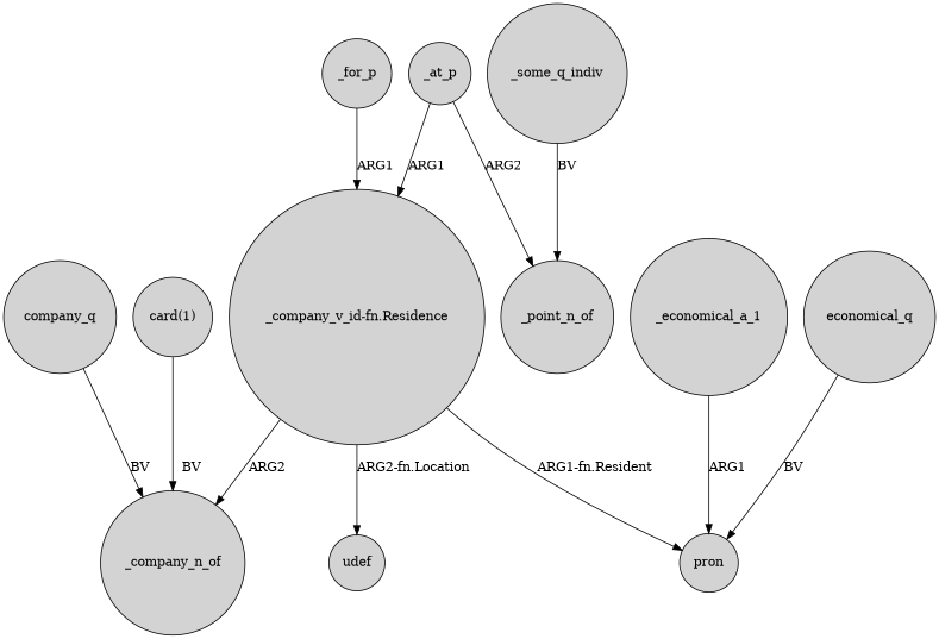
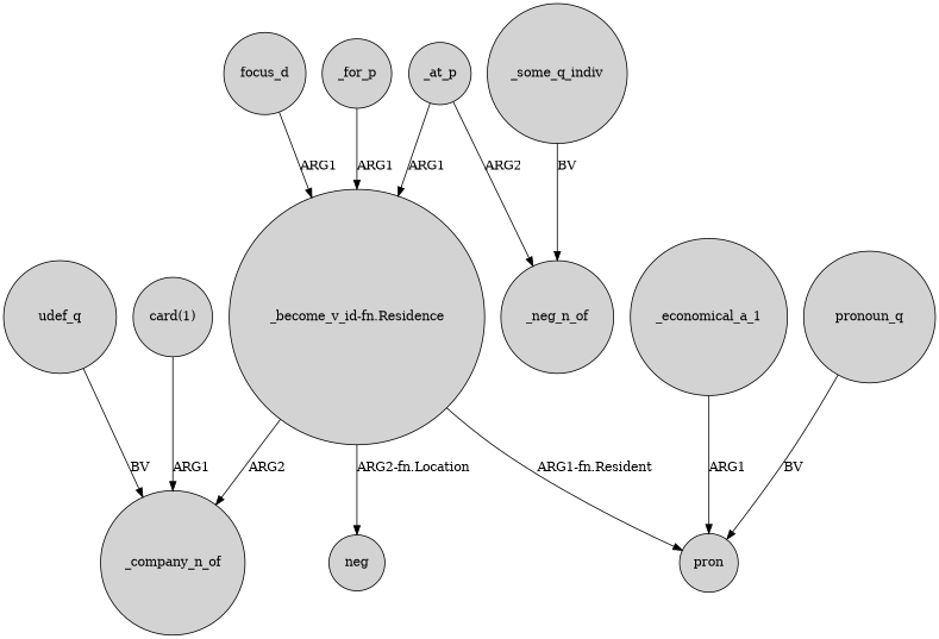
  digraph {
    node [shape=circle style=filled]
    _economical_a_1
    pron
    _at_p
-   "_become_v_id-fn.Residence" [label="_company_v_id-fn.Residence"]
-   _point_n_of
-   neg [label=udef]
+   "_become_v_id-fn.Residence"
+   _point_n_of [label=_neg_n_of]
+   neg
    _company_n_of
-   udef_q [label=company_q]
+   udef_q
+   focus_d
    _for_p
    "card(1)"
    _some_q_indiv
-   pronoun_q [label=economical_q]
+   pronoun_q
    _economical_a_1 -> pron [label=ARG1]
    _at_p -> "_become_v_id-fn.Residence" [label=ARG1]
    _at_p -> _point_n_of [label=ARG2]
    "_become_v_id-fn.Residence" -> pron [label="ARG1-fn.Resident"]
    "_become_v_id-fn.Residence" -> neg [label="ARG2-fn.Location"]
    "_become_v_id-fn.Residence" -> _company_n_of [label=ARG2]
    udef_q -> _company_n_of [label=BV]
+   focus_d -> "_become_v_id-fn.Residence" [label=ARG1]
    _for_p -> "_become_v_id-fn.Residence" [label=ARG1]
-   "card(1)" -> _company_n_of [label=BV]
+   "card(1)" -> _company_n_of [label=ARG1]
    _some_q_indiv -> _point_n_of [label=BV]
    pronoun_q -> pron [label=BV]
  }
